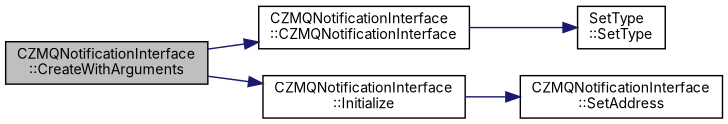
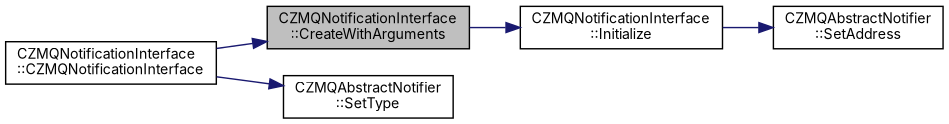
  digraph {
    fontname=Inter
    rankdir=LR
    node [color=black fillcolor=white fontname=Inter fontsize=10 shape=record style=filled]
    edge [color=midnightblue fontname=Inter fontsize=10 labelfontname=Helvetica labelfontsize=10 style=solid]
    n1 [fillcolor=grey75 fontcolor=black height=0.2 label="CZMQNotificationInterface\l::CreateWithArguments" width=0.4]
    n2 [height=0.2 label="CZMQNotificationInterface\l::CZMQNotificationInterface" width=0.4]
    n3 [height=0.2 label="CZMQNotificationInterface\l::Initialize" width=0.4]
-   n4 [height=0.2 label="SetType\l::SetType" width=0.4]
-   n5 [height=0.2 label="CZMQNotificationInterface\l::SetAddress" width=0.4]
-   n1 -> n2
+   n4 [height=0.2 label="CZMQAbstractNotifier\l::SetType" width=0.4]
+   n5 [height=0.2 label="CZMQAbstractNotifier\l::SetAddress" width=0.4]
+   n2 -> n1
    n1 -> n3
    n2 -> n4
    n3 -> n5
  }
